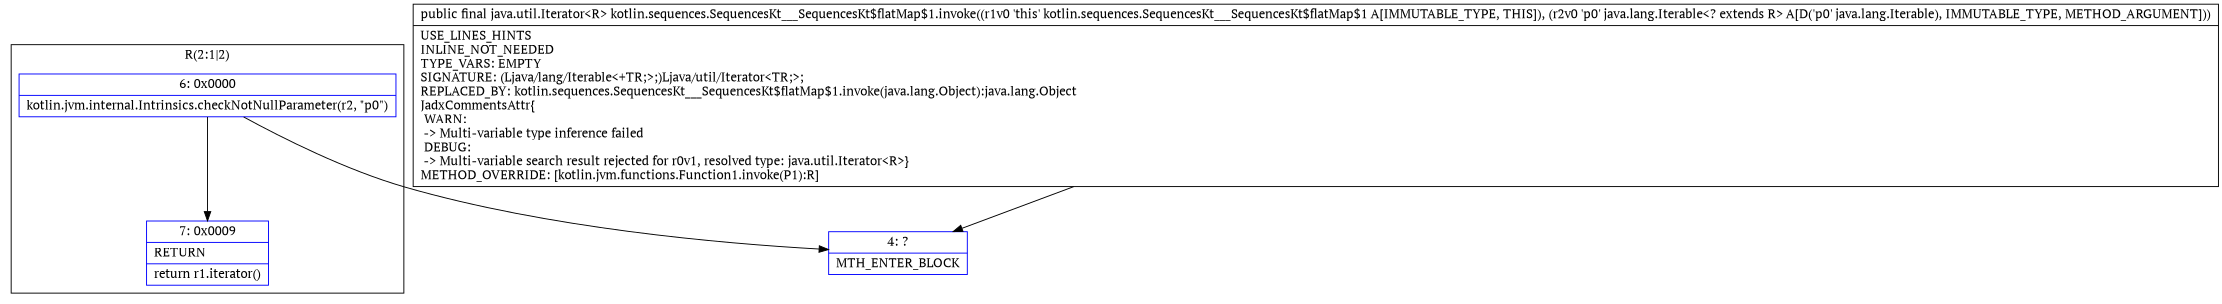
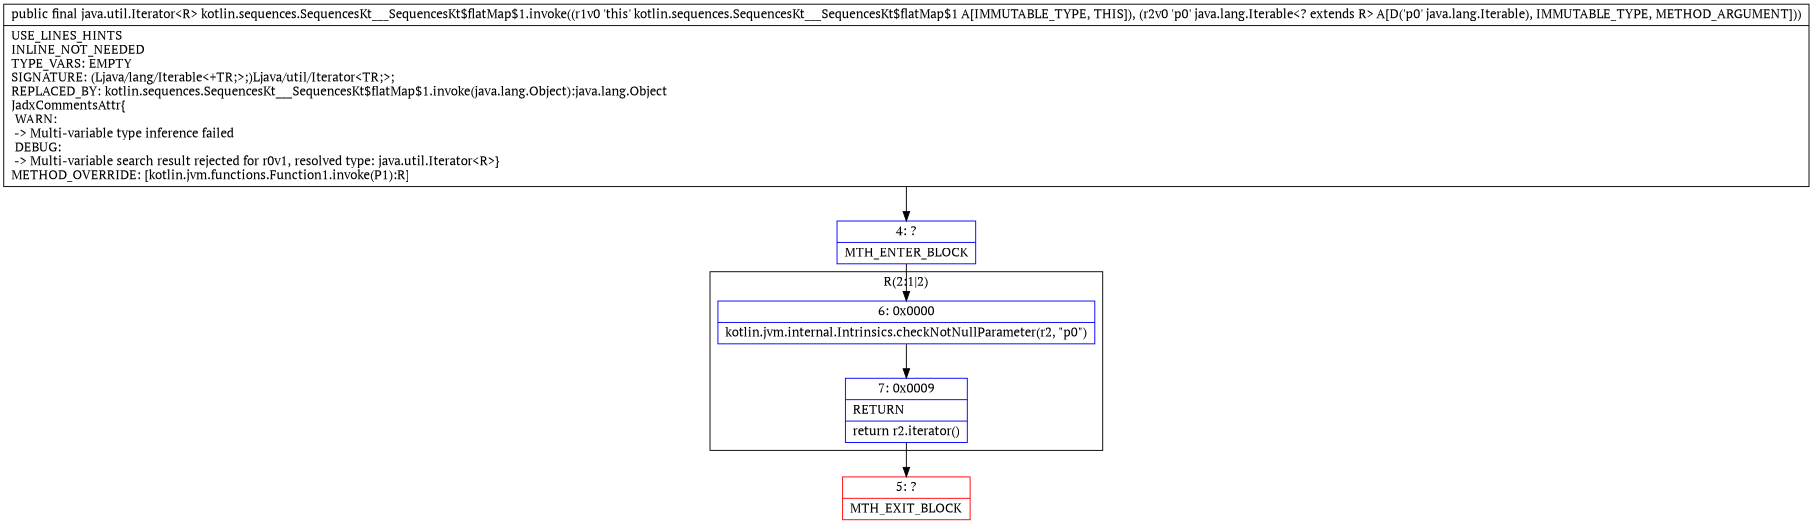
  digraph {
    fontname="PT Serif"
    node [color=blue fontname="PT Serif" shape=record]
    edge [fontname="PT Serif"]
    n1 [label="{6\:\ 0x0000|kotlin.jvm.internal.Intrinsics.checkNotNullParameter(r2, \"p0\")\l}"]
-   n2 [label="{7\:\ 0x0009|RETURN\l|return r1.iterator()\l}"]
+   n2 [label="{7\:\ 0x0009|RETURN\l|return r2.iterator()\l}"]
+   n3 [color=red label="{5\:\ ?|MTH_EXIT_BLOCK\l}"]
    n4 [label="{4\:\ ?|MTH_ENTER_BLOCK\l}"]
    n5 [label="{public final java.util.Iterator\<R\> kotlin.sequences.SequencesKt___SequencesKt$flatMap$1.invoke((r1v0 'this' kotlin.sequences.SequencesKt___SequencesKt$flatMap$1 A[IMMUTABLE_TYPE, THIS]), (r2v0 'p0' java.lang.Iterable\<? extends R\> A[D('p0' java.lang.Iterable), IMMUTABLE_TYPE, METHOD_ARGUMENT]))  | USE_LINES_HINTS\lINLINE_NOT_NEEDED\lTYPE_VARS: EMPTY\lSIGNATURE: (Ljava\/lang\/Iterable\<+TR;\>;)Ljava\/util\/Iterator\<TR;\>;\lREPLACED_BY: kotlin.sequences.SequencesKt___SequencesKt$flatMap$1.invoke(java.lang.Object):java.lang.Object\lJadxCommentsAttr\{\l WARN: \l \-\> Multi\-variable type inference failed\l DEBUG: \l \-\> Multi\-variable search result rejected for r0v1, resolved type: java.util.Iterator\<R\>\}\lMETHOD_OVERRIDE: [kotlin.jvm.functions.Function1.invoke(P1):R]\l}" color=""]
    subgraph cluster_1 {
      label="R(2:1|2)"
      n1
      n2
    }
    n1 -> n2
-   n1 -> n4
+   n2 -> n3
+   n4 -> n1
    n5 -> n4
  }
